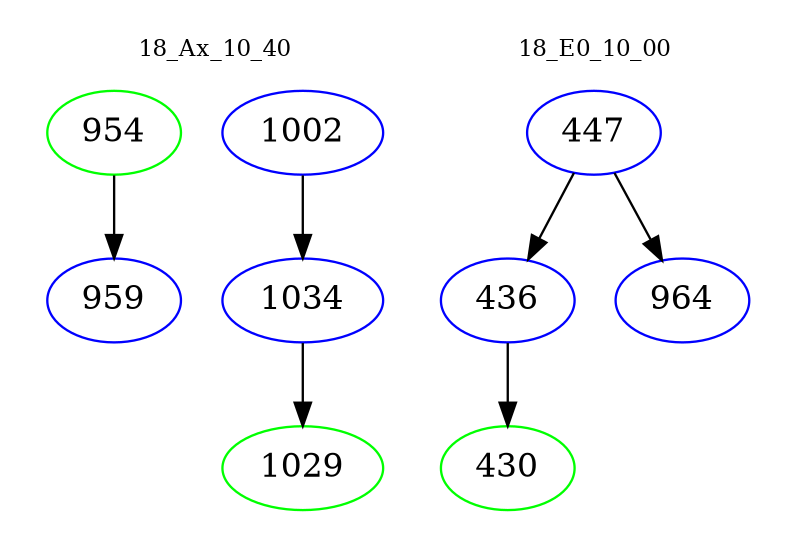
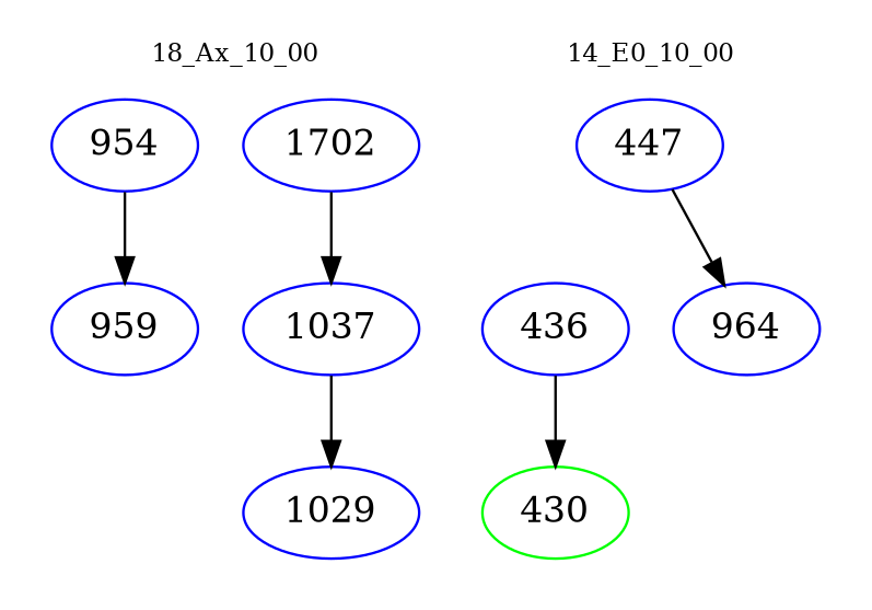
  digraph {
    node [color=blue]
    edge [color=black]
-   n1 [label=1002]
-   n2 [color=green label=954]
-   n3 [label=1034]
+   n1 [label=1702]
+   n2 [label=954]
+   n3 [label=1037]
    n4 [label=959]
-   n5 [color=green label=1029]
+   n5 [label=1029]
    n6 [label=447]
    n7 [label=436]
    n8 [label=964]
    n9 [color=green label=430]
    subgraph cluster_1 {
      color=white
      fontsize=10
-     label="18_Ax_10_40"
+     label="18_Ax_10_00"
      n1
      n2
      n3
      n4
      n5
    }
    subgraph cluster_2 {
      color=white
      fontsize=10
-     label="18_E0_10_00"
+     label="14_E0_10_00"
      n6
      n7
      n8
      n9
    }
    n1 -> n3
    n2 -> n4
    n3 -> n5
-   n6 -> n7
    n6 -> n8
    n7 -> n9
  }
